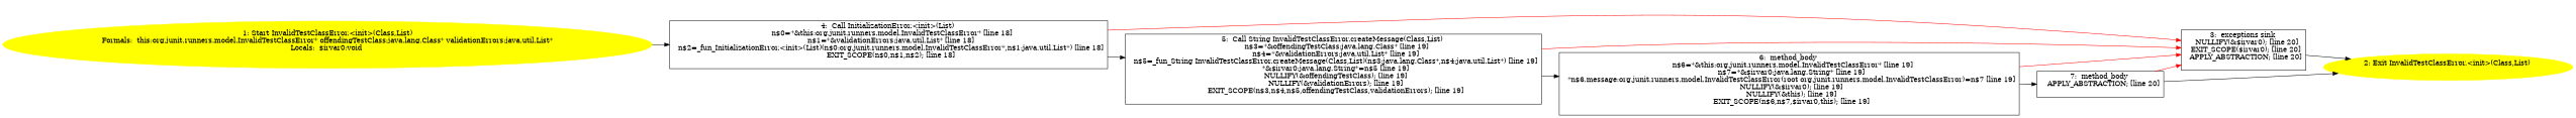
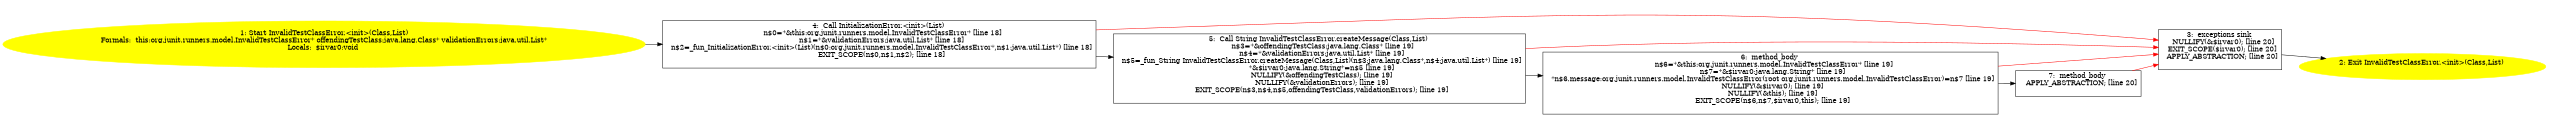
  digraph {
    rankdir=LR
    node [shape=box]
    n1 [color=yellow label="1: Start InvalidTestClassError.<init>(Class,List)\nFormals:  this:org.junit.runners.model.InvalidTestClassError* offendingTestClass:java.lang.Class* validationErrors:java.util.List*\nLocals:  $irvar0:void \n  " style=filled shape=""]
    n2 [label="4:  Call InitializationError.<init>(List) \n   n$0=*&this:org.junit.runners.model.InvalidTestClassError* [line 18]\n  n$1=*&validationErrors:java.util.List* [line 18]\n  n$2=_fun_InitializationError.<init>(List)(n$0:org.junit.runners.model.InvalidTestClassError*,n$1:java.util.List*) [line 18]\n  EXIT_SCOPE(n$0,n$1,n$2); [line 18]\n "]
    n3 [label="3:  exceptions sink \n   NULLIFY(&$irvar0); [line 20]\n  EXIT_SCOPE($irvar0); [line 20]\n  APPLY_ABSTRACTION; [line 20]\n "]
    n4 [label="5:  Call String InvalidTestClassError.createMessage(Class,List) \n   n$3=*&offendingTestClass:java.lang.Class* [line 19]\n  n$4=*&validationErrors:java.util.List* [line 19]\n  n$5=_fun_String InvalidTestClassError.createMessage(Class,List)(n$3:java.lang.Class*,n$4:java.util.List*) [line 19]\n  *&$irvar0:java.lang.String*=n$5 [line 19]\n  NULLIFY(&offendingTestClass); [line 19]\n  NULLIFY(&validationErrors); [line 19]\n  EXIT_SCOPE(n$3,n$4,n$5,offendingTestClass,validationErrors); [line 19]\n "]
    n5 [color=yellow label="2: Exit InvalidTestClassError.<init>(Class,List) \n  " style=filled shape=""]
    n6 [label="6:  method_body \n   n$6=*&this:org.junit.runners.model.InvalidTestClassError* [line 19]\n  n$7=*&$irvar0:java.lang.String* [line 19]\n  *n$6.message:org.junit.runners.model.InvalidTestClassError(root org.junit.runners.model.InvalidTestClassError)=n$7 [line 19]\n  NULLIFY(&$irvar0); [line 19]\n  NULLIFY(&this); [line 19]\n  EXIT_SCOPE(n$6,n$7,$irvar0,this); [line 19]\n "]
    n7 [label="7:  method_body \n   APPLY_ABSTRACTION; [line 20]\n "]
    n1 -> n2
    n2 -> n3 [color=red]
    n2 -> n4
    n3 -> n5
    n4 -> n3 [color=red]
    n4 -> n6
    n6 -> n3 [color=red]
    n6 -> n7
    n7 -> n3 [color=red]
-   n7 -> n5
  }
